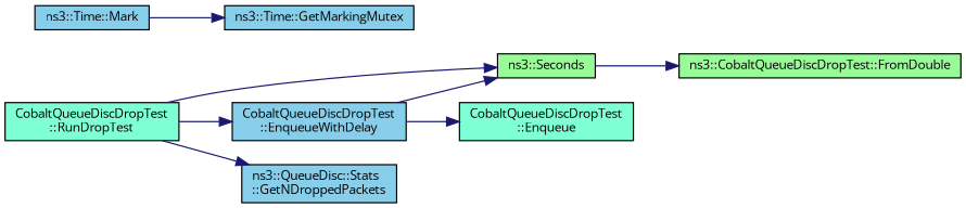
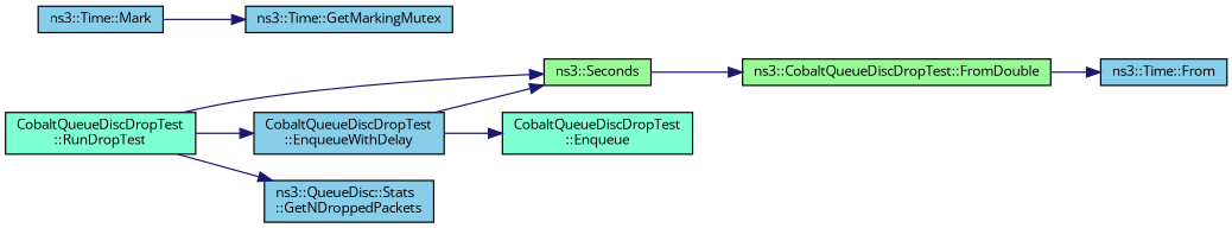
  digraph {
    fontname="Open Sans"
    rankdir=LR
    node [color=black fillcolor=skyblue fontname="Open Sans" fontsize=10 shape=record style=filled]
    edge [color=midnightblue fontname="Open Sans" fontsize=10 labelfontname=Helvetica labelfontsize=10 style=solid]
    n1 [fillcolor=aquamarine fontcolor=black height=0.2 label="CobaltQueueDiscDropTest\l::RunDropTest" width=0.4]
    n2 [height=0.2 label="CobaltQueueDiscDropTest\l::EnqueueWithDelay" width=0.4]
    n3 [fillcolor=palegreen height=0.2 label="ns3::Seconds" width=0.4]
    n4 [height=0.2 label="ns3::QueueDisc::Stats\l::GetNDroppedPackets" width=0.4]
    n5 [fillcolor=aquamarine height=0.2 label="CobaltQueueDiscDropTest\l::Enqueue" width=0.4]
    n6 [fillcolor=palegreen height=0.2 label="ns3::CobaltQueueDiscDropTest::FromDouble" width=0.4]
+   n7 [height=0.2 label="ns3::Time::From" width=0.4]
    n8 [height=0.2 label="ns3::Time::Mark" width=0.4]
    n9 [height=0.2 label="ns3::Time::GetMarkingMutex" width=0.4]
    n1 -> n2
    n1 -> n3
    n1 -> n4
    n2 -> n3
    n2 -> n5
    n3 -> n6
+   n6 -> n7
    n8 -> n9
  }
